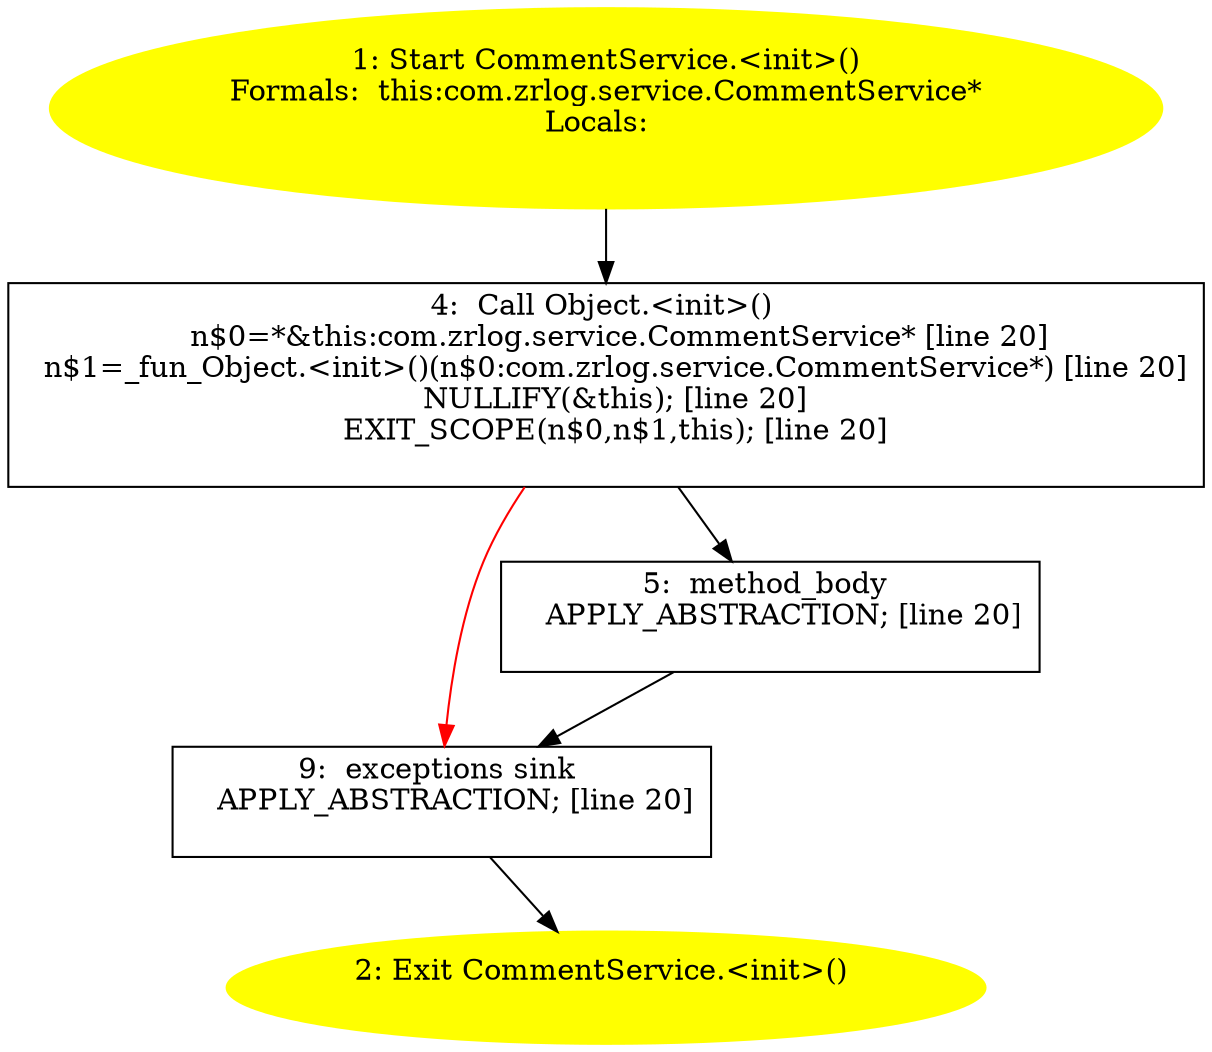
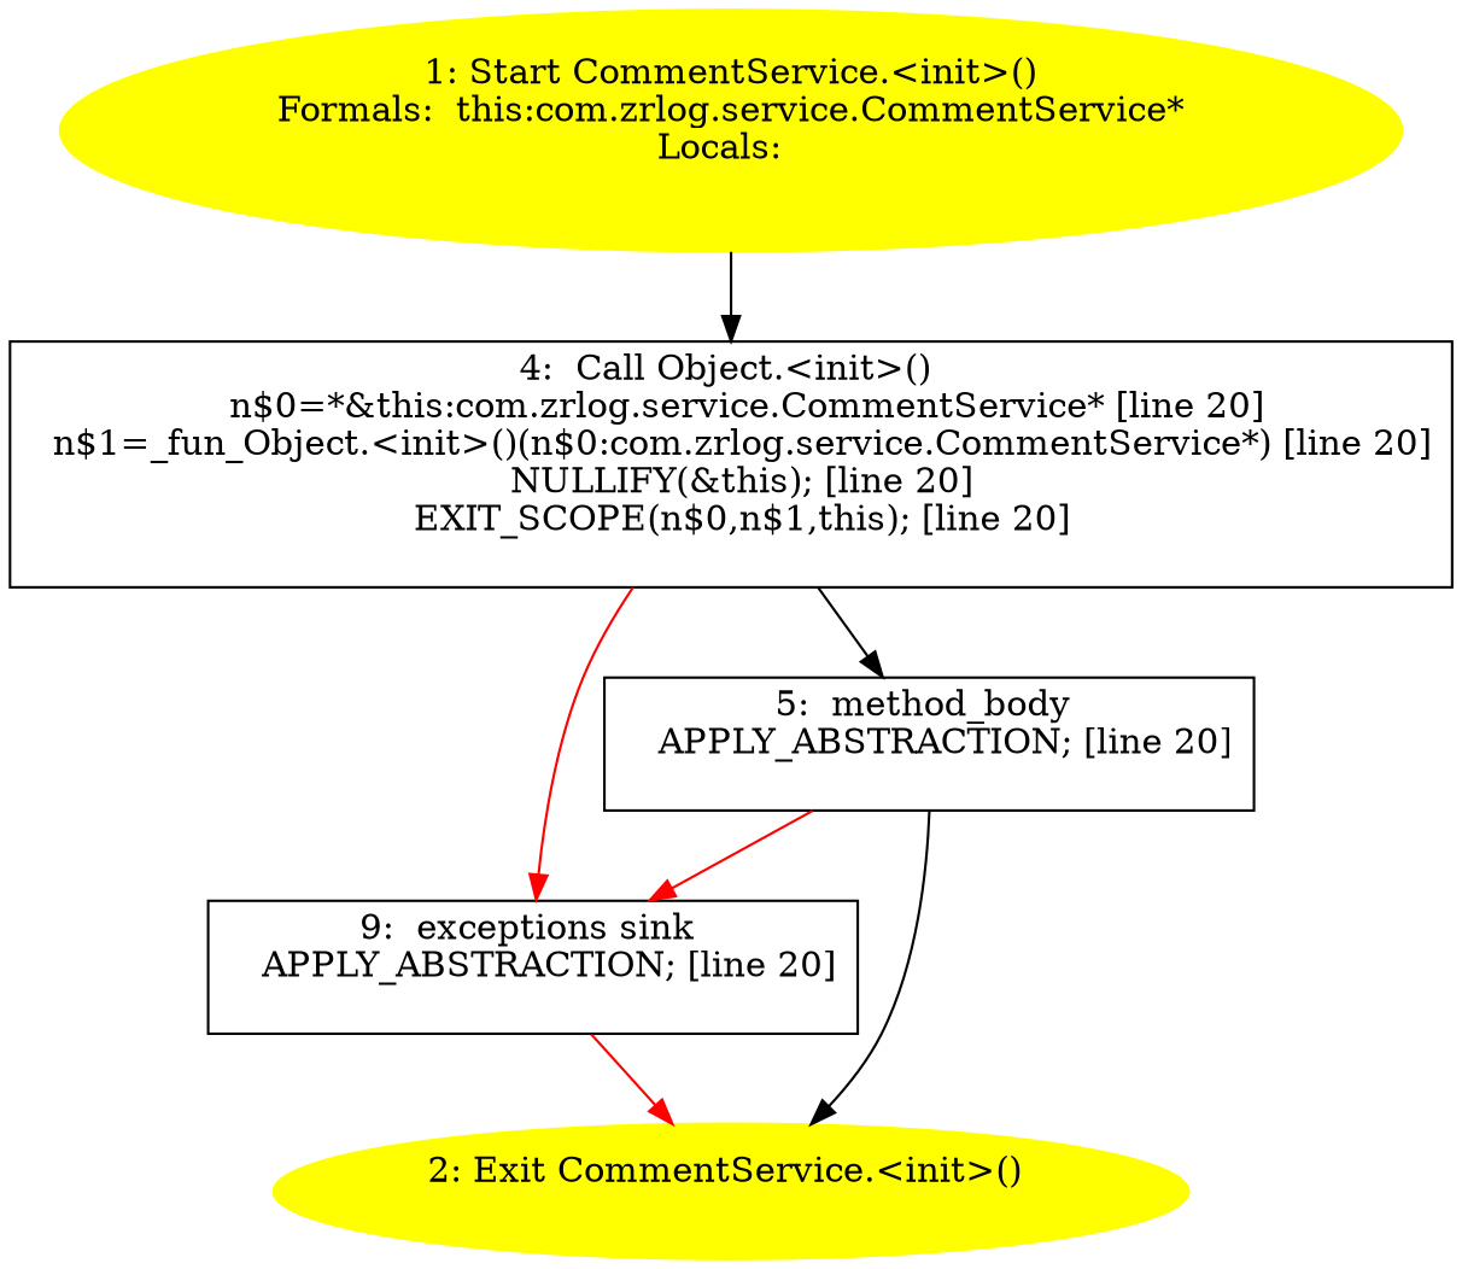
  digraph {
    node [shape=box]
    n1 [color=yellow label="1: Start CommentService.<init>()\nFormals:  this:com.zrlog.service.CommentService*\nLocals:  \n  " style=filled shape=""]
    n2 [label="4:  Call Object.<init>() \n   n$0=*&this:com.zrlog.service.CommentService* [line 20]\n  n$1=_fun_Object.<init>()(n$0:com.zrlog.service.CommentService*) [line 20]\n  NULLIFY(&this); [line 20]\n  EXIT_SCOPE(n$0,n$1,this); [line 20]\n "]
    n3 [label="9:  exceptions sink \n   APPLY_ABSTRACTION; [line 20]\n "]
    n4 [label="5:  method_body \n   APPLY_ABSTRACTION; [line 20]\n "]
    n5 [color=yellow label="2: Exit CommentService.<init>() \n  " style=filled shape=""]
    n1 -> n2
    n2 -> n3 [color=red]
    n2 -> n4
-   n3 -> n5
-   n4 -> n3 [color=black]
+   n3 -> n5 [color=red]
+   n4 -> n3 [color=red]
+   n4 -> n5
  }
